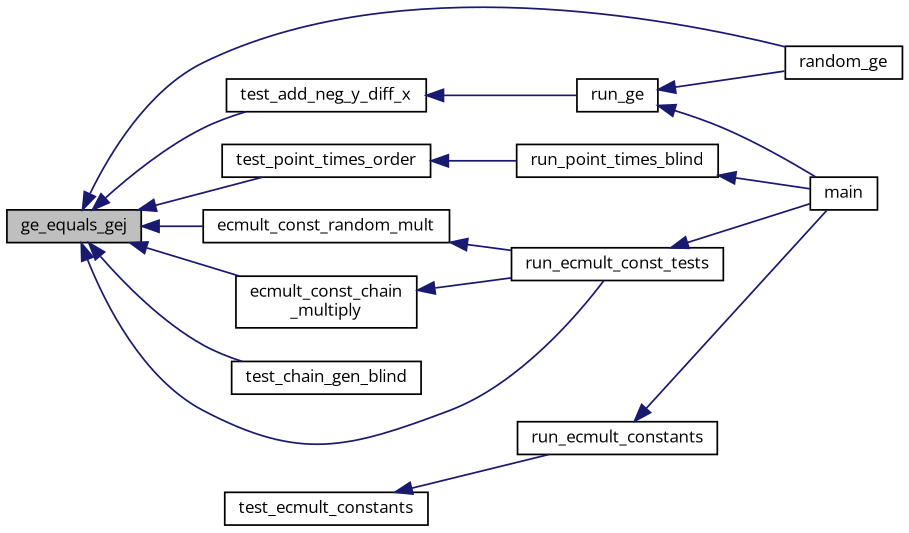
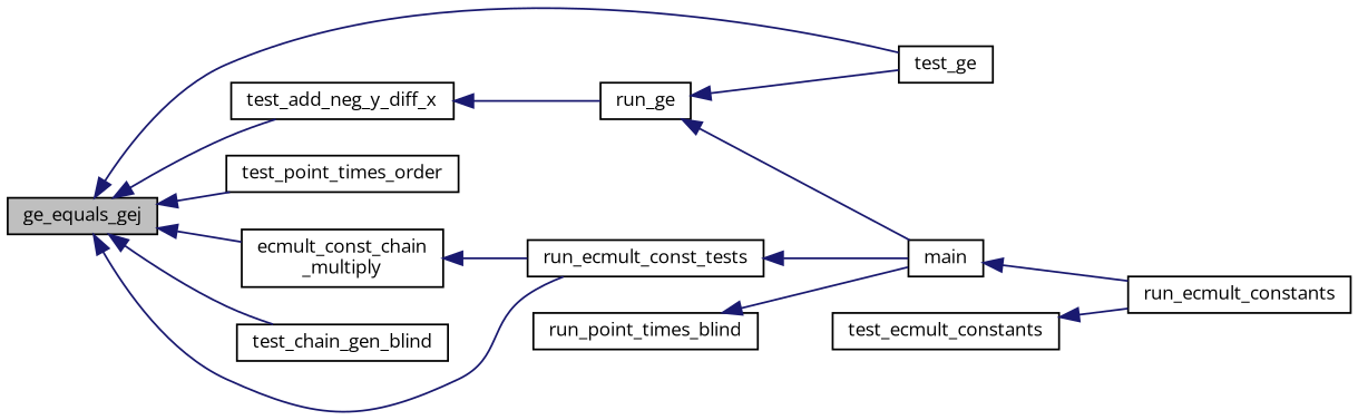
  digraph {
    fontname="Open Sans"
    rankdir=LR
    node [color=black fillcolor=white fontname="Open Sans" fontsize=10 shape=record style=filled]
    edge [color=midnightblue dir=back fontname="Open Sans" fontsize=10 labelfontname=Helvetica labelfontsize=10 style=solid]
    n1 [fillcolor=grey75 fontcolor=black height=0.2 label=ge_equals_gej width=0.4]
-   n2 [height=0.2 label=random_ge width=0.4]
+   n2 [height=0.2 label=test_ge width=0.4]
    n3 [height=0.2 label=test_add_neg_y_diff_x width=0.4]
    n4 [height=0.2 label=test_point_times_order width=0.4]
-   n5 [height=0.2 label=ecmult_const_random_mult width=0.4]
    n6 [height=0.2 label="ecmult_const_chain\l_multiply" width=0.4]
    n7 [height=0.2 label=test_chain_gen_blind width=0.4]
    n8 [height=0.2 label=run_ecmult_const_tests width=0.4]
    n9 [height=0.2 label=run_ge width=0.4]
    n10 [height=0.2 label=run_point_times_blind width=0.4]
    n11 [height=0.2 label=test_ecmult_constants width=0.4]
    n12 [height=0.2 label=run_ecmult_constants width=0.4]
    n13 [height=0.2 label=main width=0.4]
    n1 -> n2
    n1 -> n3
    n1 -> n4
-   n1 -> n5
    n1 -> n6
    n1 -> n7
    n1 -> n8
    n3 -> n9
-   n4 -> n10
-   n5 -> n8
    n6 -> n8
    n8 -> n13
    n9 -> n2
    n9 -> n13
    n10 -> n13
    n11 -> n12
-   n12 -> n13
+   n13 -> n12
  }
